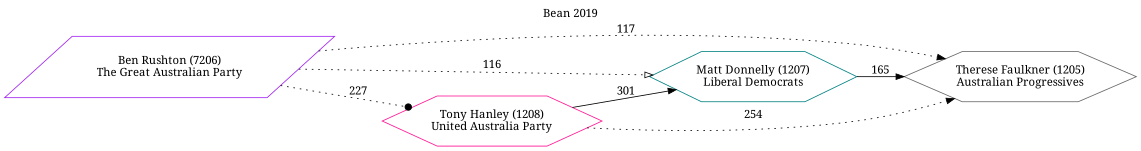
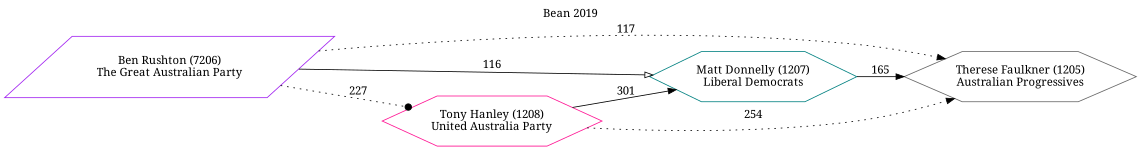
  digraph {
    fontname="Noto Serif"
    label="Bean 2019"
    labelloc=t
    mclimit=10
    rankdir=LR
    node [fontname="Noto Serif" shape=hexagon]
    edge [arrowhead=normal fontname="Noto Serif" style=solid]
    n1 [color=gray40 label="Therese Faulkner (1205)\nAustralian Progressives"]
    n2 [color=teal label="Matt Donnelly (1207)\nLiberal Democrats"]
    n3 [color=deeppink label="Tony Hanley (1208)\nUnited Australia Party"]
    n4 [color=purple label="Ben Rushton (7206)\nThe Great Australian Party" shape=parallelogram]
    n2 -> n1 [label=165]
    n3 -> n1 [label=254 style=dotted]
    n3 -> n2 [label=301]
    n4 -> n1 [label=117 style=dotted]
-   n4 -> n2 [arrowhead=onormal label=116 style=dotted]
+   n4 -> n2 [arrowhead=onormal label=116]
    n4 -> n3 [arrowhead=dot label=227 style=dotted]
  }
